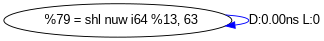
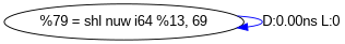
  digraph {
    fontname="Liberation Sans"
-   n1 [label="  %79 = shl nuw i64 %13, 63" fontname="Liberation Sans"]
+   n1 [label="%79 = shl nuw i64 %13, 69" fontname="Liberation Sans"]
    n1 -> n1 [color=blue label="D:0.00ns L:0" fontname="Liberation Sans"]
  }
